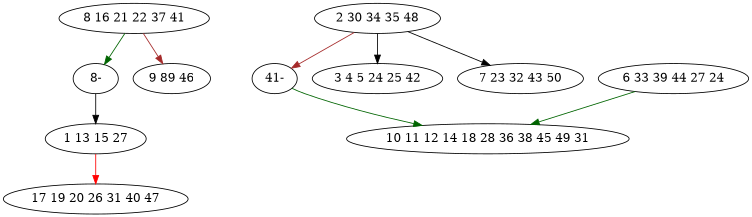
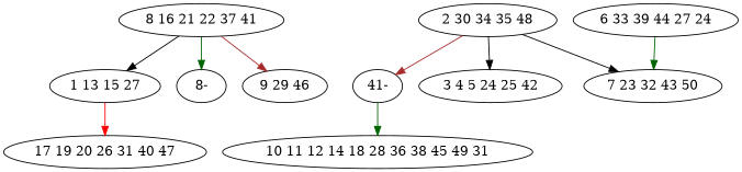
  digraph {
    edge [color=black]
    n1 [label="8 16 21 22 37 41"]
    n2 [label="1 13 15 27"]
    n3 [label="8-"]
-   n4 [label="9 89 46"]
+   n4 [label="9 29 46"]
    n5 [label="17 19 20 26 31 40 47"]
    n6 [label="2 30 34 35 48"]
    n7 [label="41-"]
    n8 [label="3 4 5 24 25 42"]
    n9 [label="7 23 32 43 50"]
    n10 [label="10 11 12 14 18 28 36 38 45 49 31"]
    n11 [label="6 33 39 44 27 24"]
-   n3 -> n2
+   n1 -> n2
    n1 -> n3 [color=darkgreen]
    n1 -> n4 [color=brown]
    n2 -> n5 [color=red]
    n6 -> n7 [color=brown]
    n6 -> n8
    n6 -> n9
    n7 -> n10 [color=darkgreen]
-   n11 -> n10 [color=darkgreen]
+   n11 -> n9 [color=darkgreen]
  }
